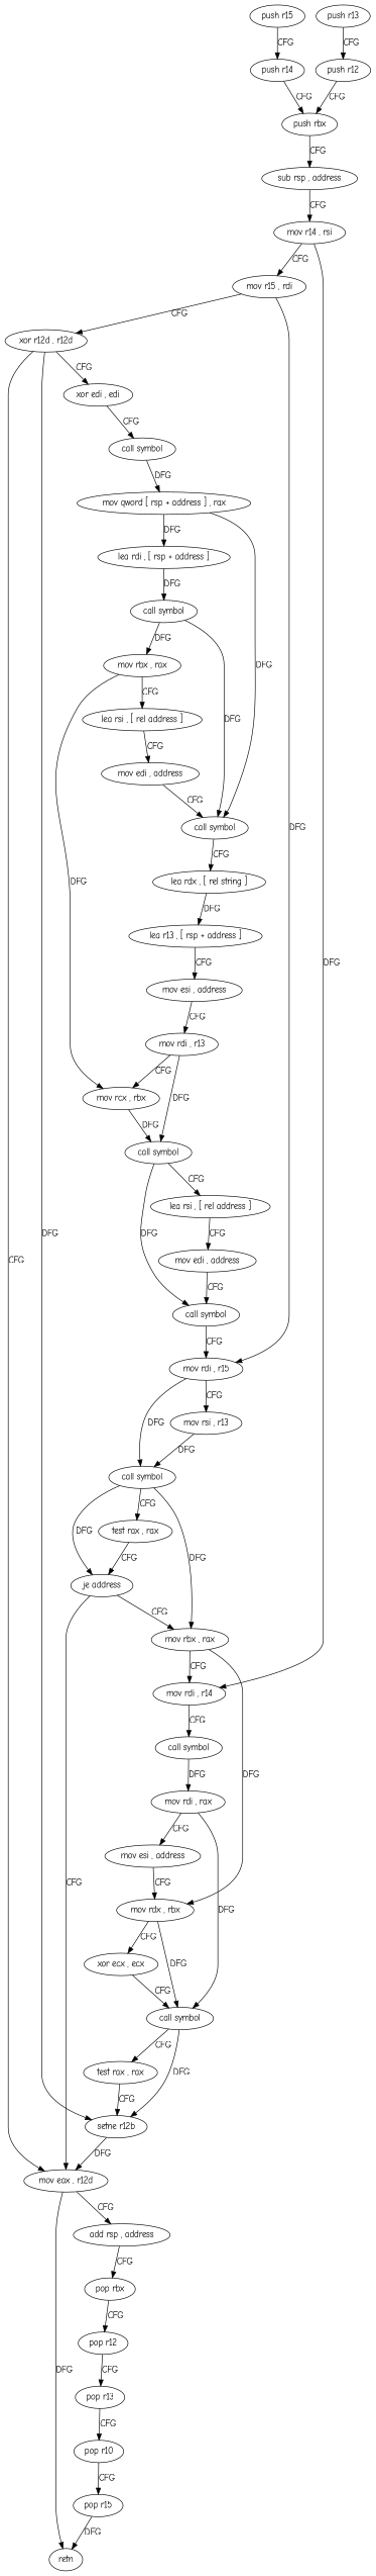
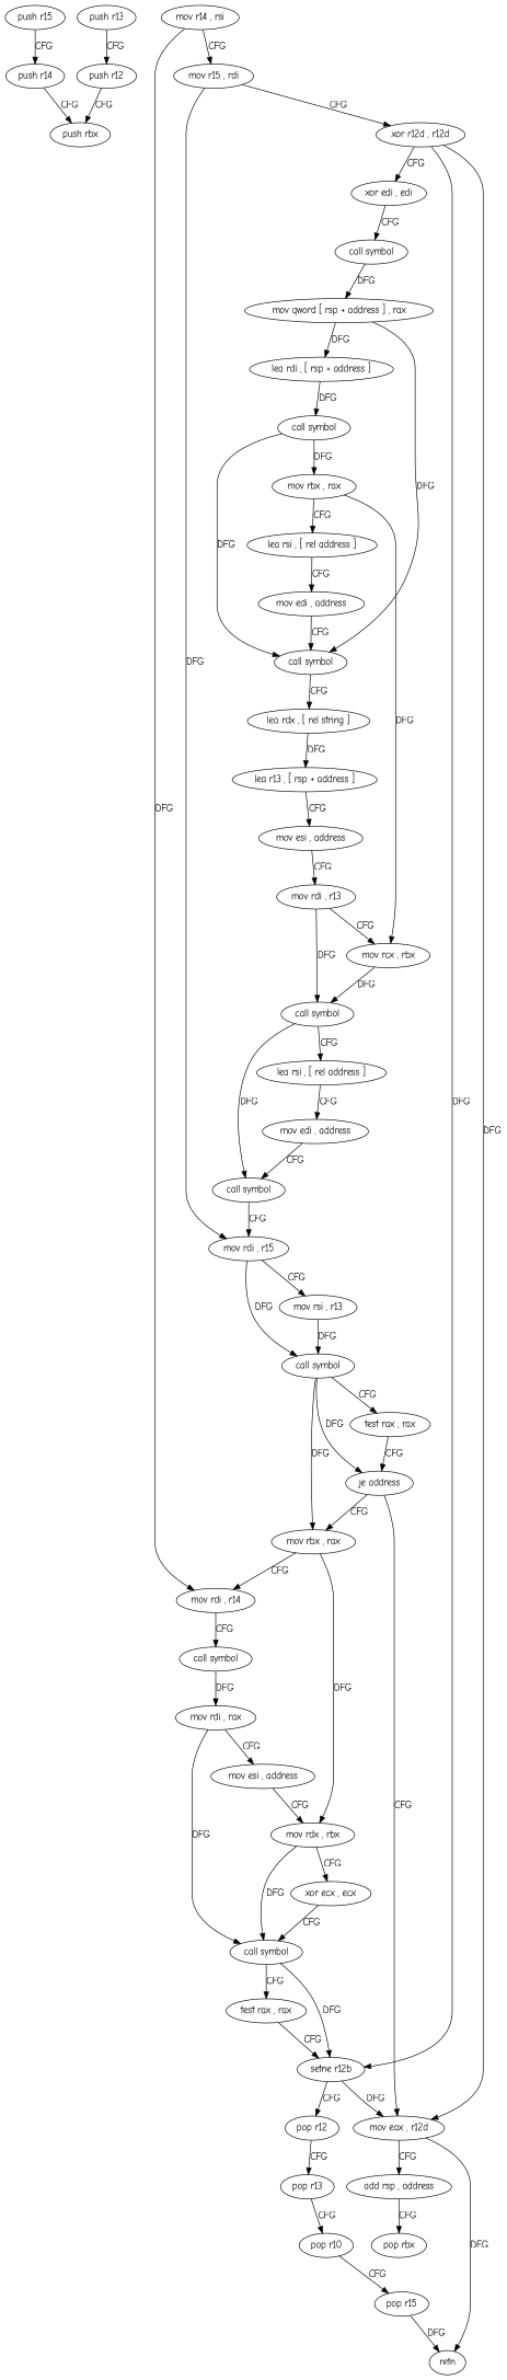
  digraph {
    fontname="Comic Neue"
    node [fontname="Comic Neue"]
    edge [fontname="Comic Neue"]
    n1 [label="push r15"]
    n2 [label="push r14"]
    n3 [label="push rbx"]
    n4 [label="push r13"]
    n5 [label="push r12"]
-   n6 [label="sub rsp , address"]
    n7 [label="mov r14 , rsi"]
    n8 [label="mov r15 , rdi"]
    n9 [label="mov rdi , r14"]
    n10 [label="xor r12d , r12d"]
    n11 [label="mov rdi , r15"]
    n12 [label="call symbol"]
    n13 [label="xor edi , edi"]
    n14 [label="mov eax , r12d"]
    n15 [label="setne r12b"]
    n16 [label="mov rsi , r13"]
    n17 [label="call symbol"]
    n18 [label="call symbol"]
    n19 [label="add rsp , address"]
    n20 [label=retn]
    n21 [label="mov qword [ rsp + address ] , rax"]
    n22 [label="lea rdi , [ rsp + address ]"]
    n23 [label="call symbol"]
    n24 [label="call symbol"]
    n25 [label="lea rdx , [ rel string ]"]
    n26 [label="mov rbx , rax"]
    n27 [label="lea rsi , [ rel address ]"]
    n28 [label="mov rcx , rbx"]
    n29 [label="mov edi , address"]
    n30 [label="call symbol"]
    n31 [label="lea r13 , [ rsp + address ]"]
    n32 [label="mov esi , address"]
    n33 [label="mov rdi , r13"]
    n34 [label="lea rsi , [ rel address ]"]
    n35 [label="call symbol"]
    n36 [label="mov edi , address"]
    n37 [label="test rax , rax"]
    n38 [label="je address"]
    n39 [label="mov rbx , rax"]
    n40 [label="mov rdx , rbx"]
    n41 [label="pop rbx"]
    n42 [label="call symbol"]
    n43 [label="xor ecx , ecx"]
    n44 [label="pop r12"]
    n45 [label="pop r13"]
    n46 [label="pop r10"]
    n47 [label="pop r15"]
    n48 [label="mov rdi , rax"]
    n49 [label="mov esi , address"]
    n50 [label="test rax , rax"]
    n1 -> n2 [label=CFG]
    n2 -> n3 [label=CFG]
-   n3 -> n6 [label=CFG]
    n4 -> n5 [label=CFG]
    n5 -> n3 [label=CFG]
-   n6 -> n7 [label=CFG]
    n7 -> n8 [label=CFG]
    n7 -> n9 [label=DFG]
    n8 -> n10 [label=CFG]
    n8 -> n11 [label=DFG]
    n9 -> n12 [label=CFG]
    n10 -> n13 [label=CFG]
-   n10 -> n14 [label=CFG]
+   n10 -> n14 [label=DFG]
    n10 -> n15 [label=DFG]
    n11 -> n16 [label=CFG]
    n11 -> n17 [label=DFG]
    n12 -> n48 [label=DFG]
    n13 -> n18 [label=CFG]
    n14 -> n19 [label=CFG]
    n14 -> n20 [label=DFG]
    n15 -> n14 [label=DFG]
    n16 -> n17 [label=DFG]
    n17 -> n37 [label=CFG]
    n17 -> n38 [label=DFG]
    n17 -> n39 [label=DFG]
    n18 -> n21 [label=DFG]
    n19 -> n41 [label=CFG]
    n21 -> n22 [label=DFG]
    n21 -> n23 [label=DFG]
    n22 -> n24 [label=DFG]
    n23 -> n25 [label=CFG]
    n24 -> n23 [label=DFG]
    n24 -> n26 [label=DFG]
    n25 -> n31 [label=DFG]
    n26 -> n27 [label=CFG]
    n26 -> n28 [label=DFG]
    n27 -> n29 [label=CFG]
    n28 -> n30 [label=DFG]
    n29 -> n23 [label=CFG]
    n30 -> n34 [label=CFG]
    n30 -> n35 [label=DFG]
    n31 -> n32 [label=CFG]
    n32 -> n33 [label=CFG]
    n33 -> n28 [label=CFG]
    n33 -> n30 [label=DFG]
    n34 -> n36 [label=CFG]
    n35 -> n11 [label=CFG]
    n36 -> n35 [label=CFG]
    n37 -> n38 [label=CFG]
    n38 -> n14 [label=CFG]
    n38 -> n39 [label=CFG]
    n39 -> n9 [label=CFG]
    n39 -> n40 [label=DFG]
    n40 -> n42 [label=DFG]
    n40 -> n43 [label=CFG]
-   n41 -> n44 [label=CFG]
+   n15 -> n44 [label=CFG]
    n42 -> n15 [label=DFG]
    n42 -> n50 [label=CFG]
    n43 -> n42 [label=CFG]
    n44 -> n45 [label=CFG]
    n45 -> n46 [label=CFG]
    n46 -> n47 [label=CFG]
    n47 -> n20 [label=DFG]
    n48 -> n42 [label=DFG]
    n48 -> n49 [label=CFG]
    n49 -> n40 [label=CFG]
    n50 -> n15 [label=CFG]
  }
